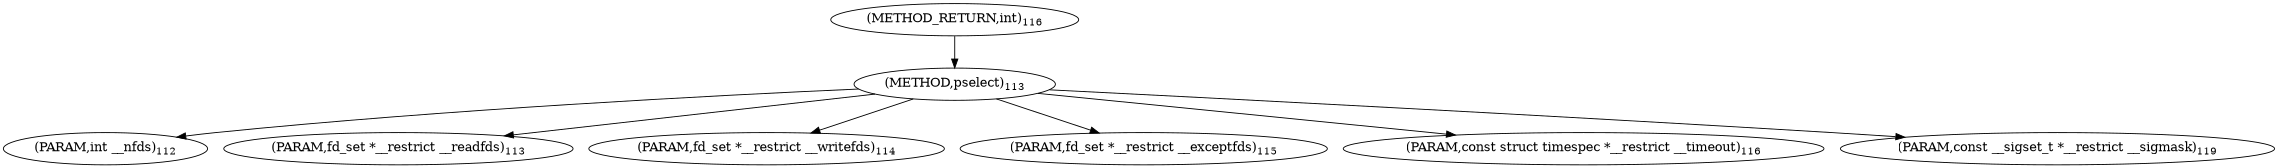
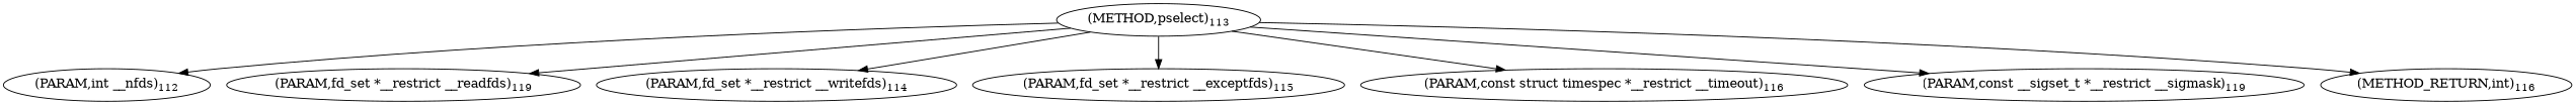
  digraph {
    n1 [label=<(METHOD,pselect)<SUB>113</SUB>>]
    n2 [label=<(PARAM,int __nfds)<SUB>112</SUB>>]
-   n3 [label=<(PARAM,fd_set *__restrict __readfds)<SUB>113</SUB>>]
+   n3 [label=<(PARAM,fd_set *__restrict __readfds)<SUB>119</SUB>>]
    n4 [label=<(PARAM,fd_set *__restrict __writefds)<SUB>114</SUB>>]
    n5 [label=<(PARAM,fd_set *__restrict __exceptfds)<SUB>115</SUB>>]
    n6 [label=<(PARAM,const struct timespec *__restrict __timeout)<SUB>116</SUB>>]
    n7 [label=<(PARAM,const __sigset_t *__restrict __sigmask)<SUB>119</SUB>>]
    n8 [label=<(METHOD_RETURN,int)<SUB>116</SUB>>]
    n1 -> n2
    n1 -> n3
    n1 -> n4
    n1 -> n5
    n1 -> n6
    n1 -> n7
-   n8 -> n1
+   n1 -> n8
  }
